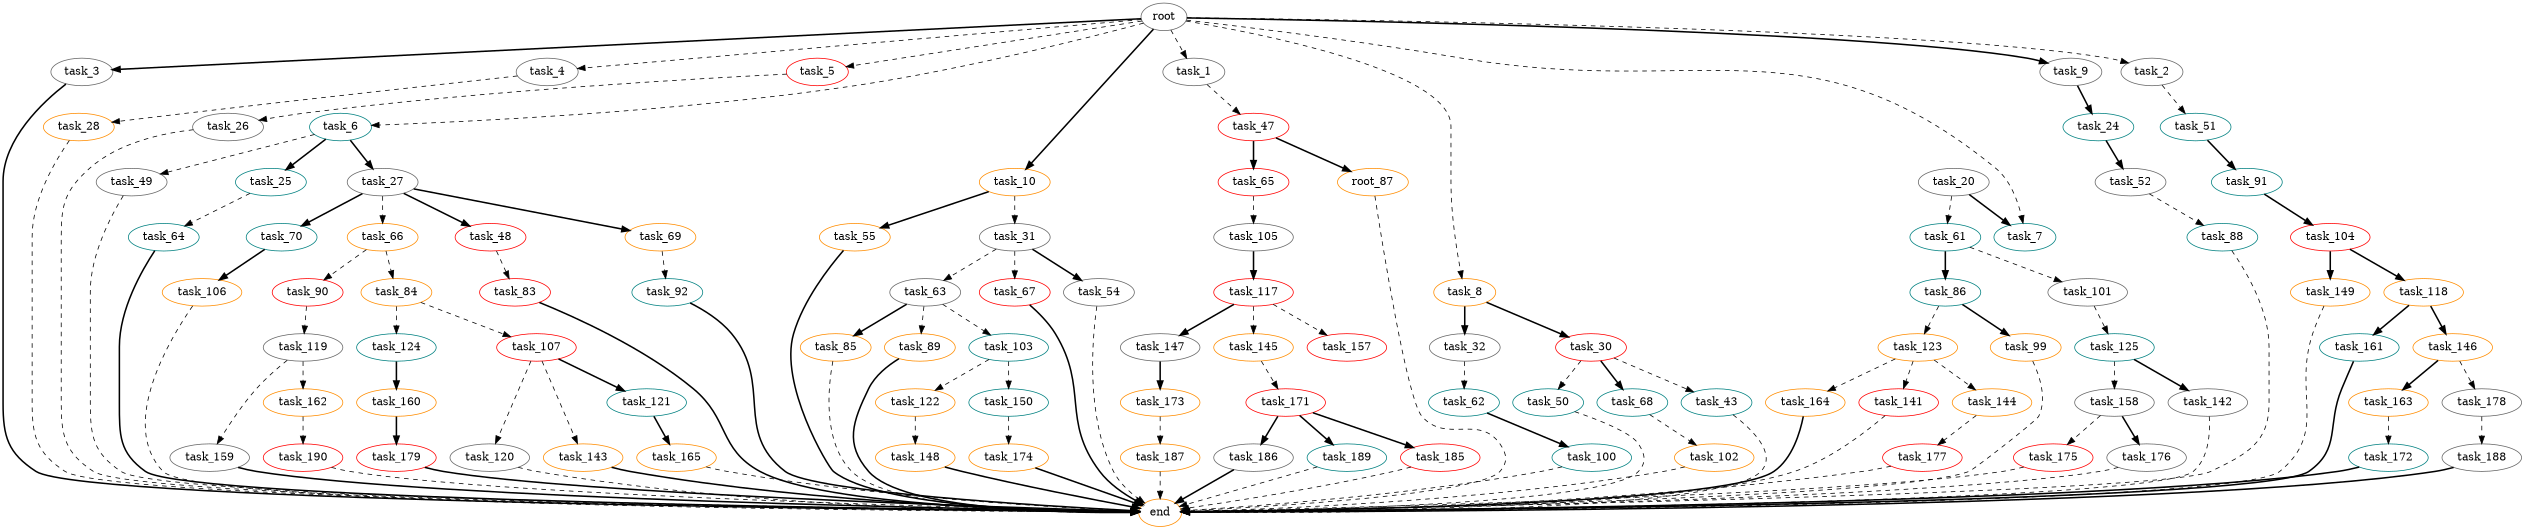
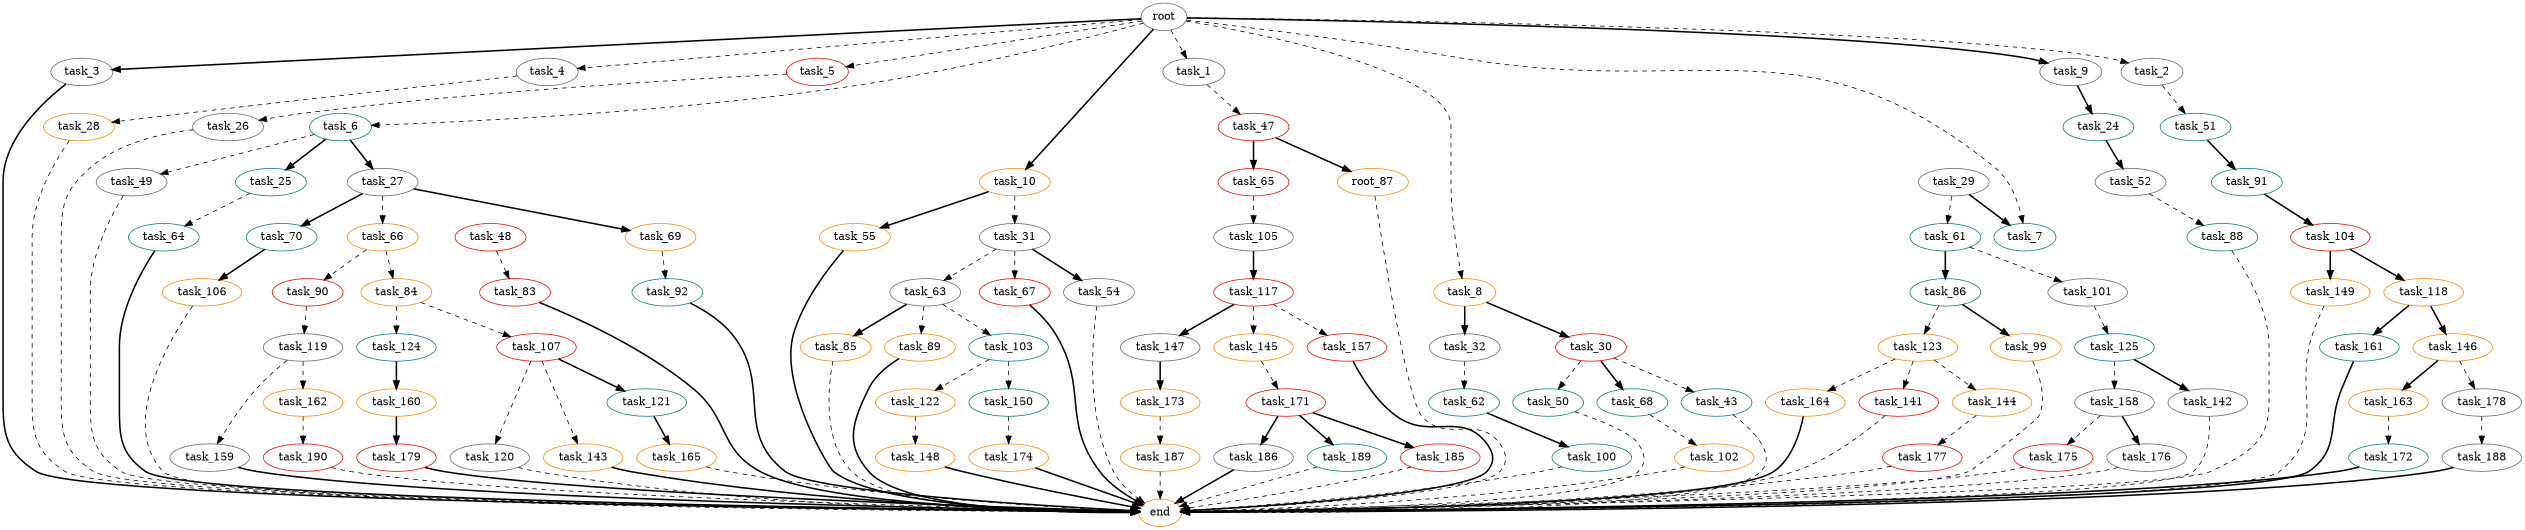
  digraph {
    node [color=darkorange]
    edge [style=dashed]
    root [color=gray40]
    task_1 [color=gray40]
    task_2 [color=gray40]
    task_3 [color=gray40]
    task_4 [color=gray40]
    task_5 [color=red]
    task_6 [color=teal]
    task_7 [color=teal]
    task_8
    task_9 [color=gray40]
    task_10
    task_47 [color=red]
    task_51 [color=teal]
    end
    task_28
    task_26 [color=gray40]
    task_25 [color=teal]
    task_27 [color=gray40]
    task_49 [color=gray40]
    task_30 [color=red]
    task_32 [color=gray40]
    task_24 [color=teal]
    task_31 [color=gray40]
    task_55
    task_65 [color=red]
    n26 [label=root_87]
    task_91 [color=teal]
    task_64 [color=teal]
    task_48 [color=red]
    task_66
    task_69
    task_70 [color=teal]
-   task_29 [color=gray40 label=task_20]
+   task_29 [color=gray40]
    task_61 [color=teal]
    task_50 [color=teal]
    n36 [color=teal label=task_43]
    task_68 [color=teal]
    task_62 [color=teal]
    task_52 [color=gray40]
    task_54 [color=gray40]
    task_63 [color=gray40]
    task_67 [color=red]
    task_88 [color=teal]
    task_83 [color=red]
    task_84
    task_90 [color=red]
    task_92 [color=teal]
    task_106
    task_86 [color=teal]
    task_101 [color=gray40]
    task_102
    task_85
    task_89
    task_103 [color=teal]
    task_100 [color=teal]
    task_105 [color=gray40]
    task_104 [color=red]
    task_99
    task_123
    task_125 [color=teal]
    task_122
    task_150 [color=teal]
    task_117 [color=red]
    task_107 [color=red]
    task_124 [color=teal]
    task_119 [color=gray40]
    task_120 [color=gray40]
    task_121 [color=teal]
    task_143
    task_160
    task_141 [color=red]
    task_144
    task_164
    task_159 [color=gray40]
    task_162
    task_118
    task_149
    task_142 [color=gray40]
    task_158 [color=gray40]
    task_148
    task_174
    task_146
    task_161 [color=teal]
    task_145
    task_147 [color=gray40]
    task_157 [color=red]
    task_165
    task_171 [color=red]
    task_173
    task_163
    task_178 [color=gray40]
    task_190 [color=red]
    task_177 [color=red]
    task_179 [color=red]
    task_175 [color=red]
    task_176 [color=gray40]
    task_185 [color=red]
    task_186 [color=gray40]
    task_189 [color=teal]
    task_172 [color=teal]
    task_188 [color=gray40]
    task_187
    root -> task_1
    root -> task_2
    root -> task_3 [style=bold]
    root -> task_4
    root -> task_5
    root -> task_6
    root -> task_7
    root -> task_8
    root -> task_9 [style=bold]
    root -> task_10 [style=bold]
    task_1 -> task_47
    task_2 -> task_51
    task_3 -> end [style=bold]
    task_4 -> task_28
    task_5 -> task_26
    task_6 -> task_25 [style=bold]
    task_6 -> task_27 [style=bold]
    task_6 -> task_49
    task_8 -> task_30 [style=bold]
    task_8 -> task_32 [style=bold]
    task_9 -> task_24 [style=bold]
    task_10 -> task_31
    task_10 -> task_55 [style=bold]
    task_47 -> task_65 [style=bold]
    task_47 -> n26 [style=bold]
    task_51 -> task_91 [style=bold]
    task_28 -> end
    task_26 -> end
    task_25 -> task_64
-   task_27 -> task_48 [style=bold]
    task_27 -> task_66
    task_27 -> task_69 [style=bold]
    task_27 -> task_70 [style=bold]
    task_49 -> end
    task_30 -> task_50
    task_30 -> n36
    task_30 -> task_68 [style=bold]
    task_32 -> task_62
    task_24 -> task_52 [style=bold]
    task_31 -> task_54 [style=bold]
    task_31 -> task_63
    task_31 -> task_67
    task_55 -> end [style=bold]
    task_65 -> task_105
    n26 -> end
    task_91 -> task_104 [style=bold]
    task_64 -> end [style=bold]
    task_48 -> task_83
    task_66 -> task_84
    task_66 -> task_90
    task_69 -> task_92
    task_70 -> task_106 [style=bold]
    task_29 -> task_7 [style=bold]
    task_29 -> task_61
    task_61 -> task_86 [style=bold]
    task_61 -> task_101
    task_50 -> end
    n36 -> end
    task_68 -> task_102
    task_62 -> task_100 [style=bold]
    task_52 -> task_88
    task_54 -> end
    task_63 -> task_85 [style=bold]
    task_63 -> task_89
    task_63 -> task_103
    task_67 -> end [style=bold]
    task_88 -> end
    task_83 -> end [style=bold]
    task_84 -> task_107
    task_84 -> task_124
    task_90 -> task_119
    task_92 -> end [style=bold]
    task_106 -> end
    task_86 -> task_99 [style=bold]
    task_86 -> task_123
    task_101 -> task_125
    task_102 -> end
    task_85 -> end
    task_89 -> end [style=bold]
    task_103 -> task_122
    task_103 -> task_150
    task_100 -> end
    task_105 -> task_117 [style=bold]
    task_104 -> task_118 [style=bold]
    task_104 -> task_149 [style=bold]
    task_99 -> end
    task_123 -> task_141
    task_123 -> task_144
    task_123 -> task_164
    task_125 -> task_142 [style=bold]
    task_125 -> task_158
    task_122 -> task_148
    task_150 -> task_174
    task_117 -> task_145
    task_117 -> task_147 [style=bold]
    task_117 -> task_157
    task_107 -> task_120
    task_107 -> task_121 [style=bold]
    task_107 -> task_143
    task_124 -> task_160 [style=bold]
    task_119 -> task_159
    task_119 -> task_162
    task_120 -> end
    task_121 -> task_165 [style=bold]
    task_143 -> end [style=bold]
    task_160 -> task_179 [style=bold]
    task_141 -> end
    task_144 -> task_177
    task_164 -> end [style=bold]
    task_159 -> end [style=bold]
    task_162 -> task_190
    task_118 -> task_146 [style=bold]
    task_118 -> task_161 [style=bold]
    task_149 -> end
    task_142 -> end
    task_158 -> task_175
    task_158 -> task_176 [style=bold]
    task_148 -> end [style=bold]
    task_174 -> end [style=bold]
    task_146 -> task_163 [style=bold]
    task_146 -> task_178
    task_161 -> end [style=bold]
    task_145 -> task_171
    task_147 -> task_173 [style=bold]
+   task_157 -> end [style=bold]
    task_165 -> end
    task_171 -> task_185 [style=bold]
    task_171 -> task_186 [style=bold]
    task_171 -> task_189 [style=bold]
    task_173 -> task_187
    task_163 -> task_172
    task_178 -> task_188
    task_190 -> end
    task_177 -> end
    task_179 -> end [style=bold]
    task_175 -> end
    task_176 -> end
    task_185 -> end
    task_186 -> end [style=bold]
    task_189 -> end
    task_172 -> end [style=bold]
    task_188 -> end [style=bold]
    task_187 -> end
  }
